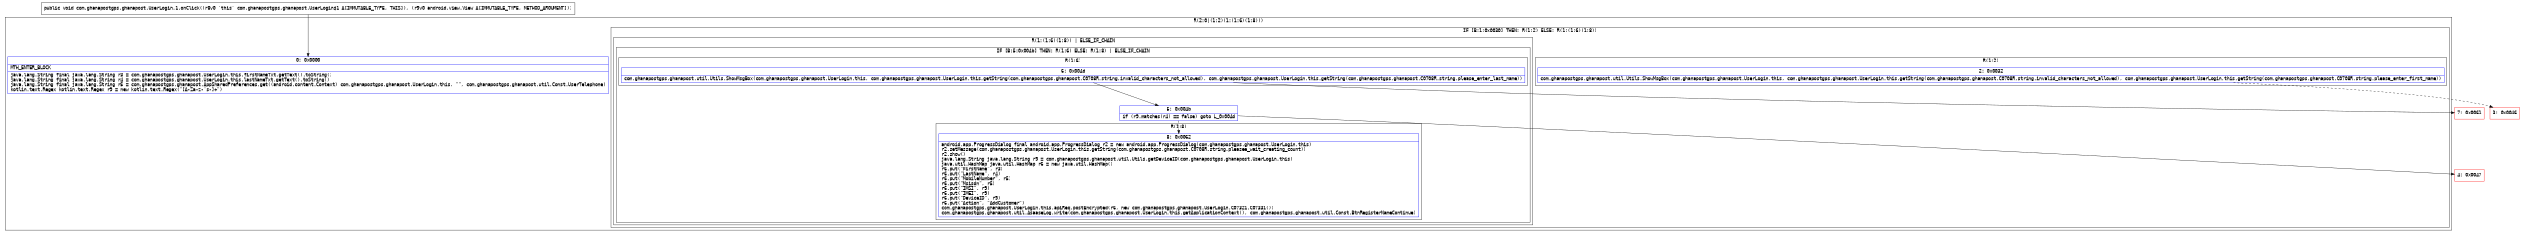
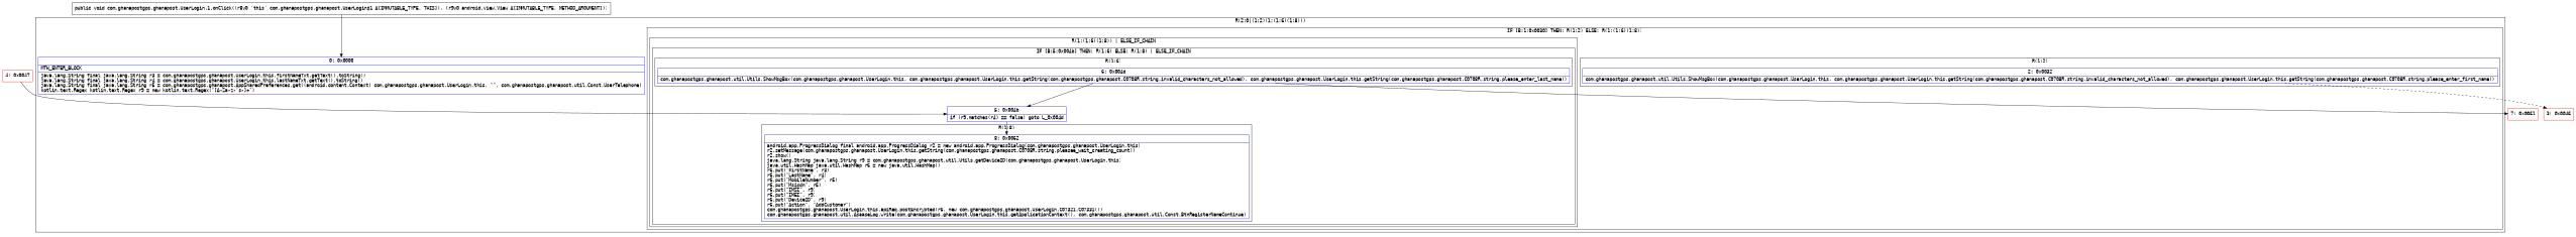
  digraph {
    fontname="DejaVu Sans Mono"
    node [color=blue fontname="DejaVu Sans Mono" shape=record]
    edge [fontname="DejaVu Sans Mono"]
    n1 [label="{2\:\ 0x0032|com.ghanapostgps.ghanapost.util.Utils.ShowMsgBox(com.ghanapostgps.ghanapost.UserLogin.this, com.ghanapostgps.ghanapost.UserLogin.this.getString(com.ghanapostgps.ghanapost.C0708R.string.invalid_characters_not_allowed), com.ghanapostgps.ghanapost.UserLogin.this.getString(com.ghanapostgps.ghanapost.C0708R.string.please_enter_first_name))\l}"]
    n2 [label="{6\:\ 0x004d|com.ghanapostgps.ghanapost.util.Utils.ShowMsgBox(com.ghanapostgps.ghanapost.UserLogin.this, com.ghanapostgps.ghanapost.UserLogin.this.getString(com.ghanapostgps.ghanapost.C0708R.string.invalid_characters_not_allowed), com.ghanapostgps.ghanapost.UserLogin.this.getString(com.ghanapostgps.ghanapost.C0708R.string.please_enter_last_name))\l}"]
    n3 [label="{8\:\ 0x0062|android.app.ProgressDialog final android.app.ProgressDialog r2 = new android.app.ProgressDialog(com.ghanapostgps.ghanapost.UserLogin.this)\lr2.setMessage(com.ghanapostgps.ghanapost.UserLogin.this.getString(com.ghanapostgps.ghanapost.C0708R.string.pleasee_wait_creating_count))\lr2.show()\ljava.lang.String java.lang.String r9 = com.ghanapostgps.ghanapost.util.Utils.getDeviceID(com.ghanapostgps.ghanapost.UserLogin.this)\ljava.util.HashMap java.util.HashMap r6 = new java.util.HashMap()\lr6.put(\"FirstName\", r3)\lr6.put(\"LastName\", r4)\lr6.put(\"MobileNumber\", r5)\lr6.put(\"Msisdn\", r5)\lr6.put(\"IMSI\", r9)\lr6.put(\"IMEI\", r9)\lr6.put(\"DeviceID\", r9)\lr6.put(\"Action\", \"AddCustomer\")\lcom.ghanapostgps.ghanapost.UserLogin.this.apiReq.postEncrypted(r6, new com.ghanapostgps.ghanapost.UserLogin.C07321.C07331())\lcom.ghanapostgps.ghanapost.util.AsaaseLog.write(com.ghanapostgps.ghanapost.UserLogin.this.getApplicationContext(), com.ghanapostgps.ghanapost.util.Const.BtnRegisterNameContinue)\l}"]
    n4 [label="{5\:\ 0x004b|if (r9.matches(r4) == false) goto L_0x004d\l}"]
    n5 [label="{0\:\ 0x0000|MTH_ENTER_BLOCK\l|java.lang.String final java.lang.String r3 = com.ghanapostgps.ghanapost.UserLogin.this.firstNameTxt.getText().toString()\ljava.lang.String final java.lang.String r4 = com.ghanapostgps.ghanapost.UserLogin.this.lastNameTxt.getText().toString()\ljava.lang.String final java.lang.String r5 = com.ghanapostgps.ghanapost.AppSharedPreferences.get((android.content.Context) com.ghanapostgps.ghanapost.UserLogin.this, \"\", com.ghanapostgps.ghanapost.util.Const.UserTelephone)\lkotlin.text.Regex kotlin.text.Regex r9 = new kotlin.text.Regex(\"[A\-Za\-z\-'s\-]+\")\l}"]
    n6 [color=red label="{3\:\ 0x0046}"]
    n7 [color=red label="{7\:\ 0x0061}"]
    n8 [color=red label="{4\:\ 0x0047}"]
    n9 [label="{public void com.ghanapostgps.ghanapost.UserLogin.1.onClick((r8v0 'this' com.ghanapostgps.ghanapost.UserLogin$1 A[IMMUTABLE_TYPE, THIS]), (r9v0 android.view.View A[IMMUTABLE_TYPE, METHOD_ARGUMENT])) }" color=""]
    subgraph cluster_1 {
      label="R(2:0|(1:2)(1:(1:6)(1:8)))"
      n5
      subgraph cluster_2 {
        label="IF [B:1:0x0030] THEN: R(1:2) ELSE: R(1:(1:6)(1:8))"
        subgraph cluster_3 {
          label="R(1:2)"
          n1
        }
        subgraph cluster_4 {
          label="R(1:(1:6)(1:8)) | ELSE_IF_CHAIN\l"
          subgraph cluster_5 {
            label="IF [B:5:0x004b] THEN: R(1:6) ELSE: R(1:8) | ELSE_IF_CHAIN\l"
            n4
            subgraph cluster_6 {
              label="R(1:6)"
              n2
            }
            subgraph cluster_7 {
              label="R(1:8)"
              n3
            }
          }
        }
      }
    }
    n1 -> n6 [style=dashed]
    n2 -> n4
    n2 -> n7
-   n4 -> n3 [style=dashed]
-   n4 -> n8
+   n4 -> n3 [style=solid]
+   n8 -> n4
    n9 -> n5
  }
